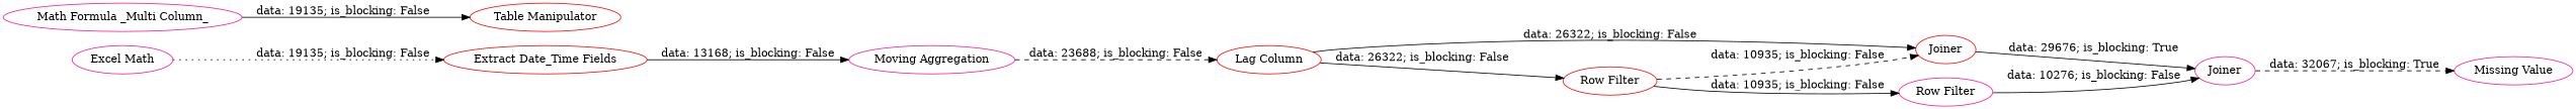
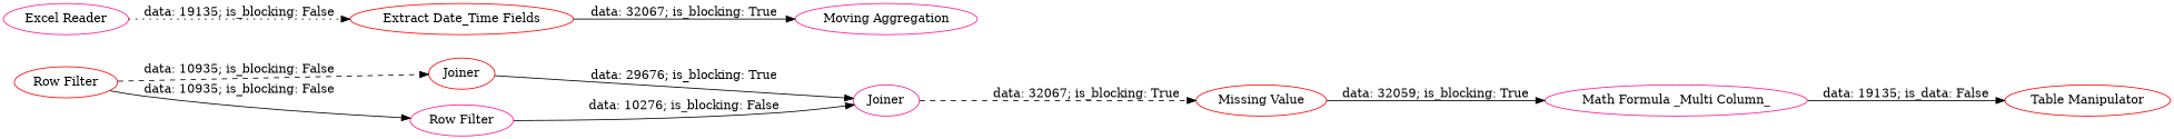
  digraph {
    rankdir=LR
    node [color=red]
    edge [style=solid]
    n1 [label=Joiner]
    n2 [color=deeppink label=Joiner]
-   n3 [color=deeppink label="Missing Value"]
-   n4 [label="Lag Column"]
+   n3 [label="Missing Value"]
    n5 [label="Row Filter"]
    n6 [color=deeppink label="Row Filter"]
-   n7 [color=deeppink label="Excel Math"]
+   n7 [color=deeppink label="Excel Reader"]
    n8 [label="Extract Date_Time Fields"]
    n9 [color=deeppink label="Moving Aggregation"]
    n10 [color=deeppink label="Math Formula _Multi Column_"]
    n11 [label="Table Manipulator"]
    n1 -> n2 [label="data: 29676; is_blocking: True"]
    n2 -> n3 [label="data: 32067; is_blocking: True" style=dashed]
-   n4 -> n1 [label="data: 26322; is_blocking: False"]
-   n4 -> n5 [label="data: 26322; is_blocking: False"]
+   n3 -> n10 [label="data: 32059; is_blocking: True"]
    n5 -> n1 [label="data: 10935; is_blocking: False" style=dashed]
    n5 -> n6 [label="data: 10935; is_blocking: False"]
    n6 -> n2 [label="data: 10276; is_blocking: False"]
    n7 -> n8 [label="data: 19135; is_blocking: False" style=dotted]
-   n8 -> n9 [label="data: 13168; is_blocking: False"]
-   n9 -> n4 [label="data: 23688; is_blocking: False" style=dashed]
-   n10 -> n11 [label="data: 19135; is_blocking: False"]
+   n8 -> n9 [label="data: 32067; is_blocking: True"]
+   n10 -> n11 [label="data: 19135; is_data: False"]
  }
